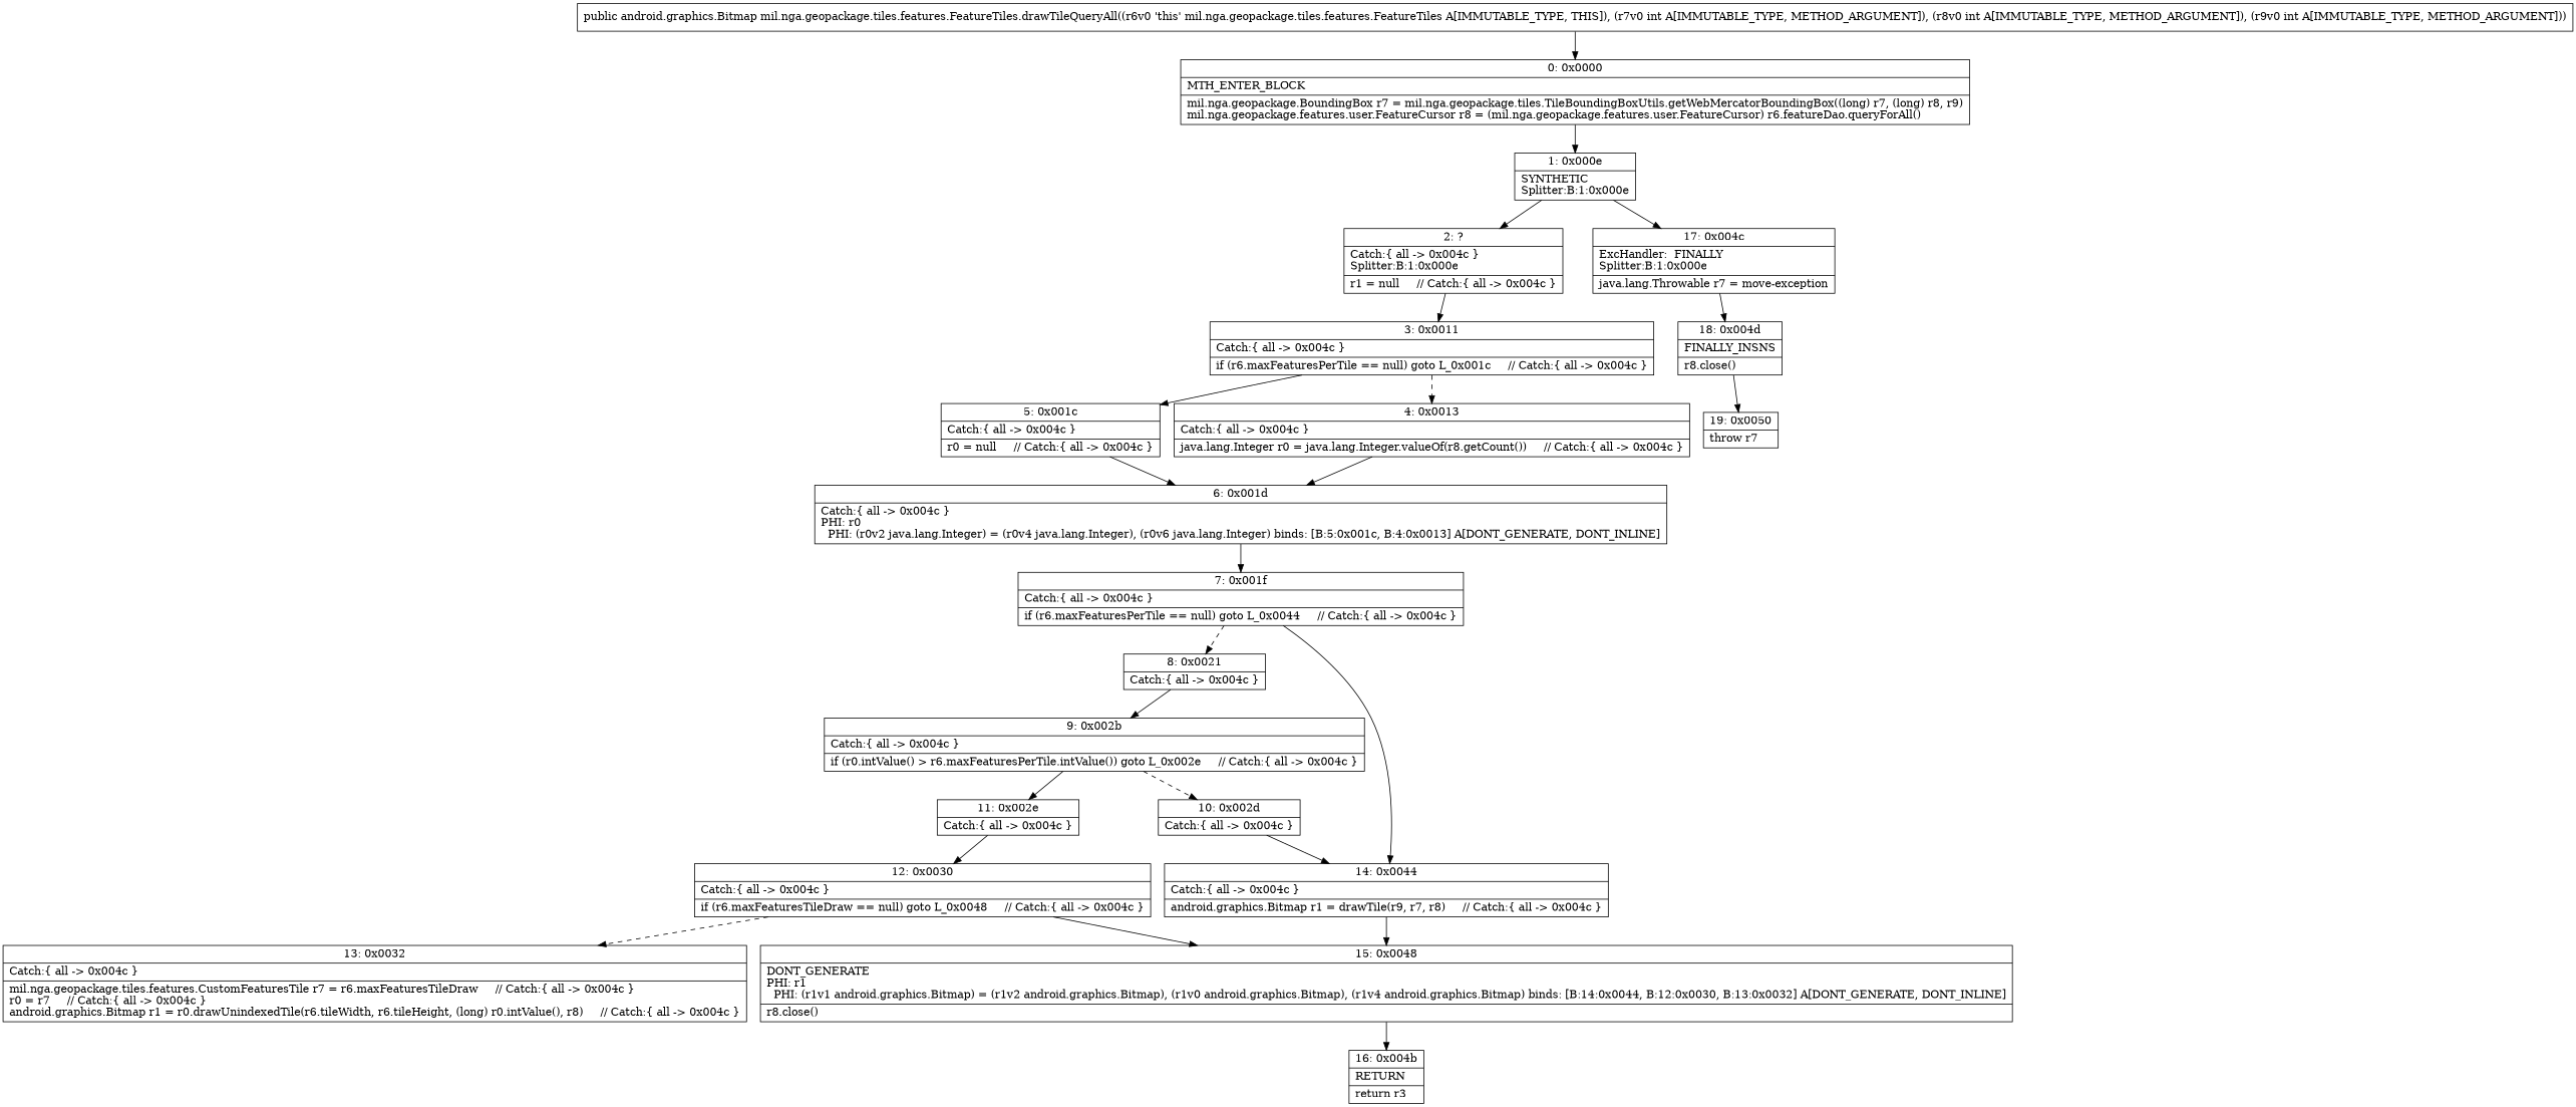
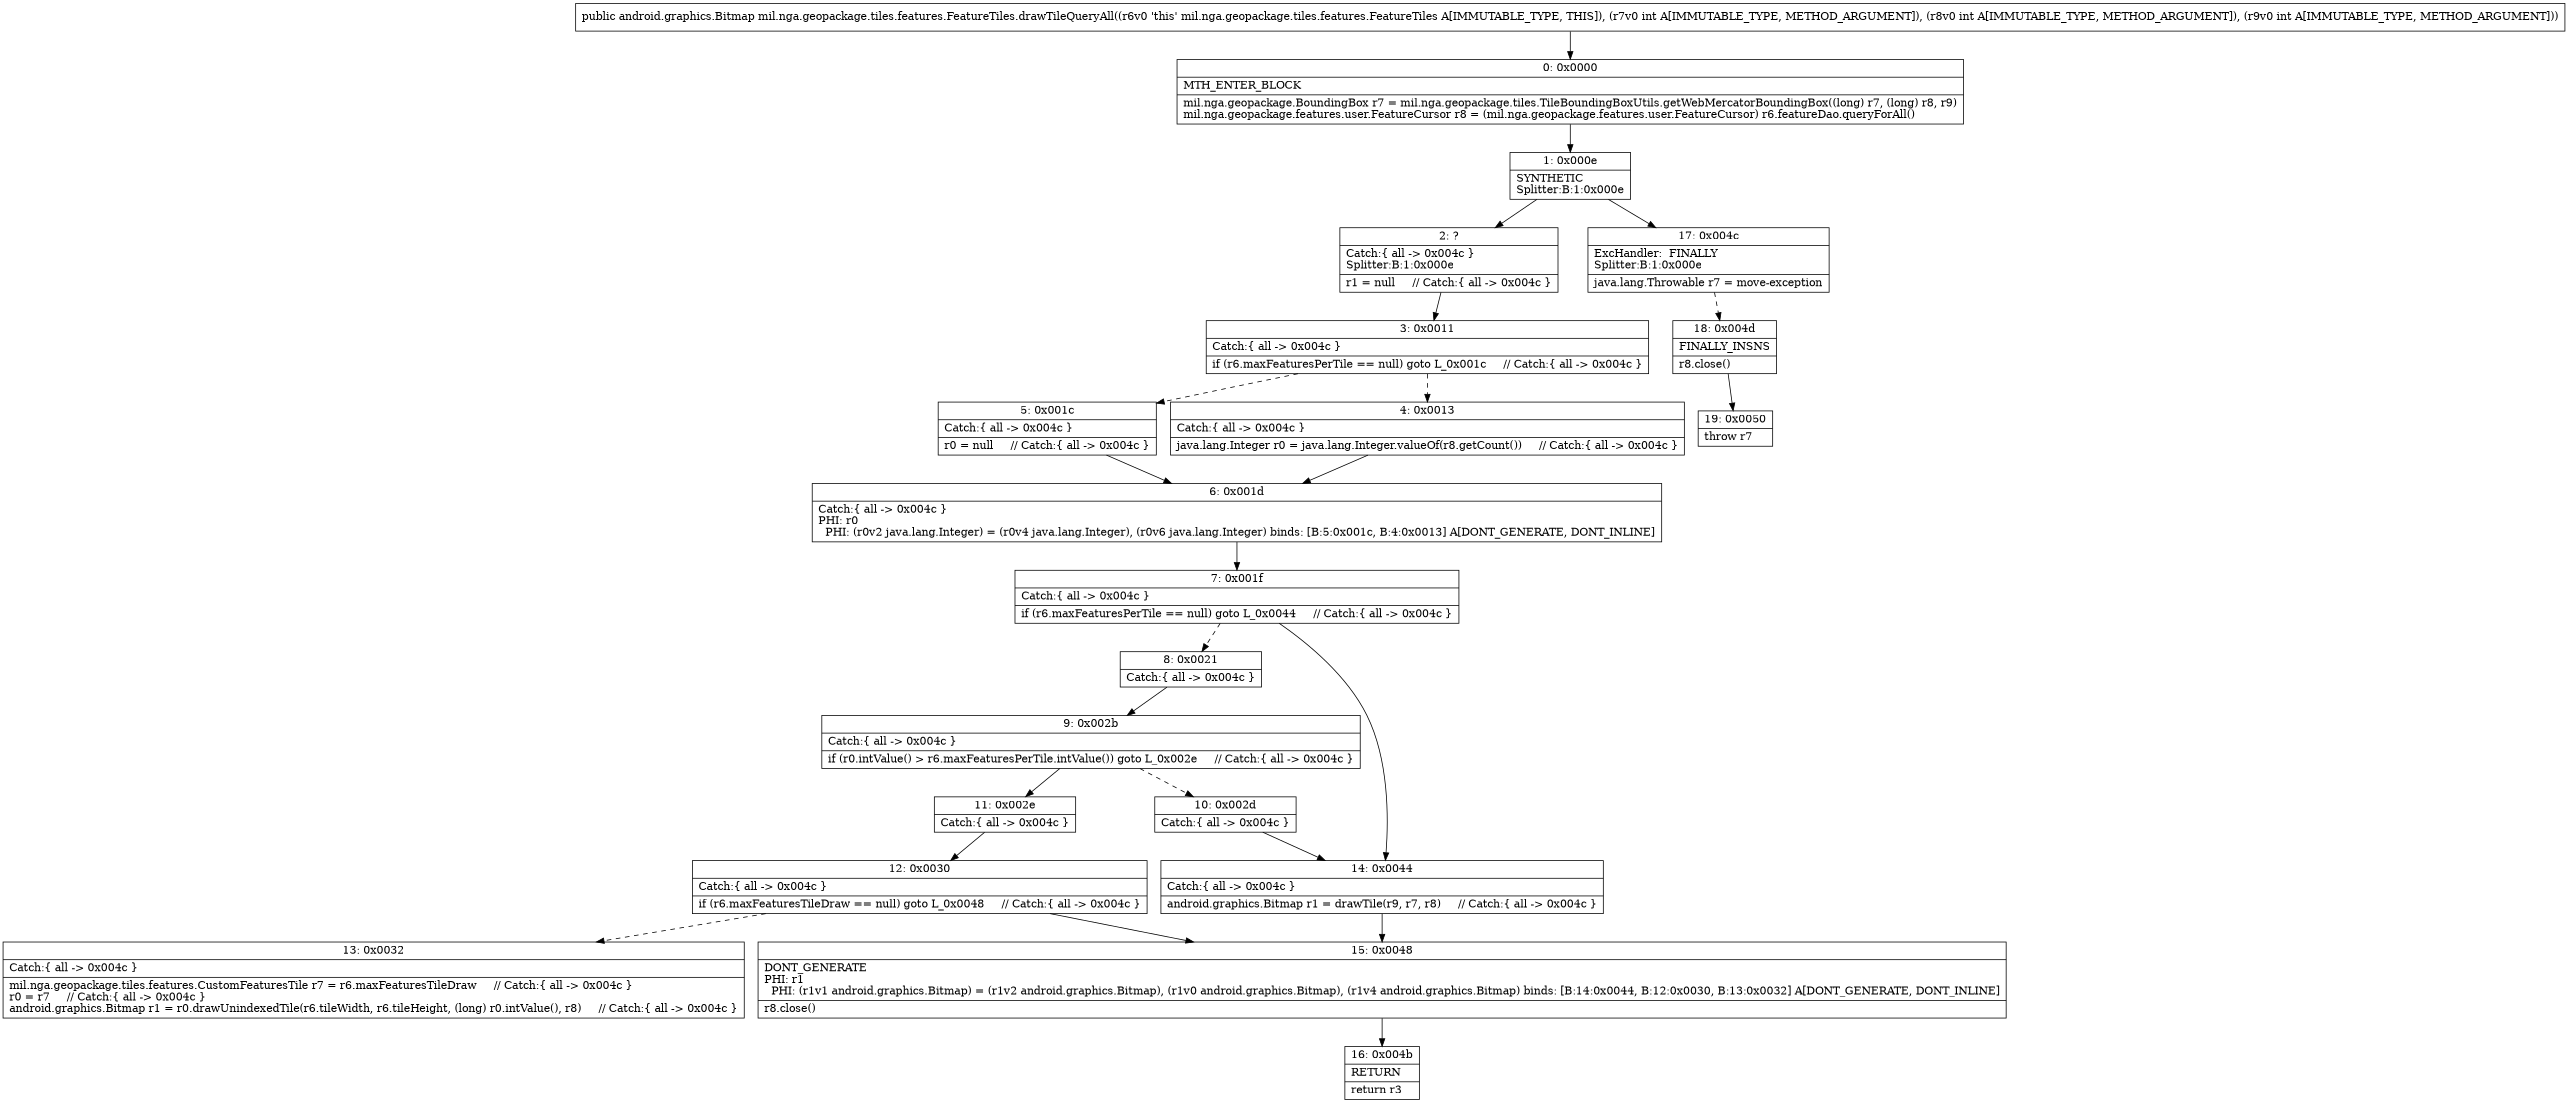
  digraph {
    node [shape=record]
    n1 [label="{0\:\ 0x0000|MTH_ENTER_BLOCK\l|mil.nga.geopackage.BoundingBox r7 = mil.nga.geopackage.tiles.TileBoundingBoxUtils.getWebMercatorBoundingBox((long) r7, (long) r8, r9)\lmil.nga.geopackage.features.user.FeatureCursor r8 = (mil.nga.geopackage.features.user.FeatureCursor) r6.featureDao.queryForAll()\l}"]
    n2 [label="{1\:\ 0x000e|SYNTHETIC\lSplitter:B:1:0x000e\l}"]
    n3 [label="{2\:\ ?|Catch:\{ all \-\> 0x004c \}\lSplitter:B:1:0x000e\l|r1 = null     \/\/ Catch:\{ all \-\> 0x004c \}\l}"]
    n4 [label="{17\:\ 0x004c|ExcHandler:  FINALLY\lSplitter:B:1:0x000e\l|java.lang.Throwable r7 = move\-exception\l}"]
    n5 [label="{3\:\ 0x0011|Catch:\{ all \-\> 0x004c \}\l|if (r6.maxFeaturesPerTile == null) goto L_0x001c     \/\/ Catch:\{ all \-\> 0x004c \}\l}"]
    n6 [label="{18\:\ 0x004d|FINALLY_INSNS\l|r8.close()\l}"]
    n7 [label="{4\:\ 0x0013|Catch:\{ all \-\> 0x004c \}\l|java.lang.Integer r0 = java.lang.Integer.valueOf(r8.getCount())     \/\/ Catch:\{ all \-\> 0x004c \}\l}"]
    n8 [label="{5\:\ 0x001c|Catch:\{ all \-\> 0x004c \}\l|r0 = null     \/\/ Catch:\{ all \-\> 0x004c \}\l}"]
    n9 [label="{6\:\ 0x001d|Catch:\{ all \-\> 0x004c \}\lPHI: r0 \l  PHI: (r0v2 java.lang.Integer) = (r0v4 java.lang.Integer), (r0v6 java.lang.Integer) binds: [B:5:0x001c, B:4:0x0013] A[DONT_GENERATE, DONT_INLINE]\l}"]
    n10 [label="{7\:\ 0x001f|Catch:\{ all \-\> 0x004c \}\l|if (r6.maxFeaturesPerTile == null) goto L_0x0044     \/\/ Catch:\{ all \-\> 0x004c \}\l}"]
    n11 [label="{8\:\ 0x0021|Catch:\{ all \-\> 0x004c \}\l}"]
    n12 [label="{14\:\ 0x0044|Catch:\{ all \-\> 0x004c \}\l|android.graphics.Bitmap r1 = drawTile(r9, r7, r8)     \/\/ Catch:\{ all \-\> 0x004c \}\l}"]
    n13 [label="{9\:\ 0x002b|Catch:\{ all \-\> 0x004c \}\l|if (r0.intValue() \> r6.maxFeaturesPerTile.intValue()) goto L_0x002e     \/\/ Catch:\{ all \-\> 0x004c \}\l}"]
    n14 [label="{15\:\ 0x0048|DONT_GENERATE\lPHI: r1 \l  PHI: (r1v1 android.graphics.Bitmap) = (r1v2 android.graphics.Bitmap), (r1v0 android.graphics.Bitmap), (r1v4 android.graphics.Bitmap) binds: [B:14:0x0044, B:12:0x0030, B:13:0x0032] A[DONT_GENERATE, DONT_INLINE]\l|r8.close()\l}"]
    n15 [label="{10\:\ 0x002d|Catch:\{ all \-\> 0x004c \}\l}"]
    n16 [label="{11\:\ 0x002e|Catch:\{ all \-\> 0x004c \}\l}"]
    n17 [label="{12\:\ 0x0030|Catch:\{ all \-\> 0x004c \}\l|if (r6.maxFeaturesTileDraw == null) goto L_0x0048     \/\/ Catch:\{ all \-\> 0x004c \}\l}"]
    n18 [label="{13\:\ 0x0032|Catch:\{ all \-\> 0x004c \}\l|mil.nga.geopackage.tiles.features.CustomFeaturesTile r7 = r6.maxFeaturesTileDraw     \/\/ Catch:\{ all \-\> 0x004c \}\lr0 = r7     \/\/ Catch:\{ all \-\> 0x004c \}\landroid.graphics.Bitmap r1 = r0.drawUnindexedTile(r6.tileWidth, r6.tileHeight, (long) r0.intValue(), r8)     \/\/ Catch:\{ all \-\> 0x004c \}\l}"]
    n19 [label="{16\:\ 0x004b|RETURN\l|return r3\l}"]
    n20 [label="{19\:\ 0x0050|throw r7\l}"]
    n21 [label="{public android.graphics.Bitmap mil.nga.geopackage.tiles.features.FeatureTiles.drawTileQueryAll((r6v0 'this' mil.nga.geopackage.tiles.features.FeatureTiles A[IMMUTABLE_TYPE, THIS]), (r7v0 int A[IMMUTABLE_TYPE, METHOD_ARGUMENT]), (r8v0 int A[IMMUTABLE_TYPE, METHOD_ARGUMENT]), (r9v0 int A[IMMUTABLE_TYPE, METHOD_ARGUMENT])) }"]
    n1 -> n2
    n2 -> n3
    n2 -> n4
    n3 -> n5
-   n4 -> n6
+   n4 -> n6 [style=dashed]
    n5 -> n7 [style=dashed]
-   n5 -> n8
+   n5 -> n8 [style=dashed]
    n6 -> n20
    n7 -> n9
    n8 -> n9
    n9 -> n10
    n10 -> n11 [style=dashed]
    n10 -> n12
    n11 -> n13
    n12 -> n14
    n13 -> n15 [style=dashed]
    n13 -> n16
    n14 -> n19
    n15 -> n12
    n16 -> n17
    n17 -> n14
    n17 -> n18 [style=dashed]
    n21 -> n1
  }
